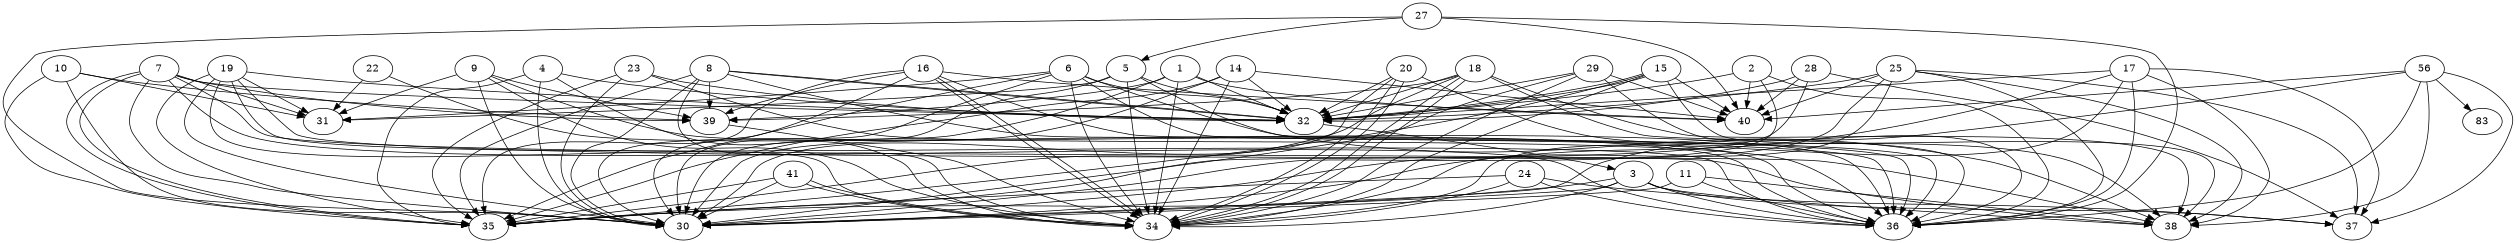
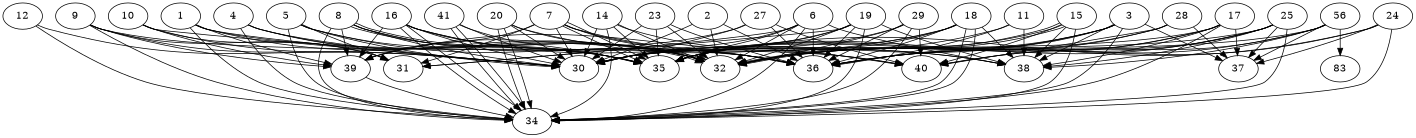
  digraph {
    node [alpha=0.04]
    1 [alpha=0.18 expect_size=50749440]
    30 [alpha=0.02 expect_size=44932096]
    32 [alpha=0.07 expect_size=11250688]
    34 [alpha=0.08 expect_size=40717312]
    39 [alpha=0.19 expect_size=12701696]
    40 [expect_size=48406528]
    2 [alpha=0.19 expect_size=31482880]
    36 [alpha=0.07 expect_size=5279744]
    3 [alpha=0.02 expect_size=46874624]
    35 [alpha=0.19 expect_size=43110400]
    37 [alpha=0.08 expect_size=7716864]
    38 [alpha=0.10 expect_size=31172608]
    4 [alpha=0.16 expect_size=18714624]
    5 [alpha=0.10 expect_size=15939584]
    31 [alpha=0.00 expect_size=23445504]
    6 [alpha=0.16 expect_size=38549504]
    7 [alpha=0.10 expect_size=33177600]
    8 [expect_size=36669440]
    9 [alpha=0.10 expect_size=6972416]
    10 [alpha=0.08 expect_size=14948352]
    11 [expect_size=31003648]
+   12 [alpha=0.16 expect_size=26609664]
    14 [expect_size=29313024]
    15 [alpha=0.01 expect_size=19537920]
    16 [alpha=0.16 expect_size=43828224]
    17 [alpha=0.09 expect_size=34881536]
    18 [expect_size=10919936]
    19 [alpha=0.06 expect_size=19378176]
    20 [alpha=0.11 expect_size=42065920]
    n30 [alpha=0.15 expect_size=13626368 label=41]
-   22 [alpha=0.10 expect_size=24228864]
    23 [alpha=0.03 expect_size=14012416]
    24 [alpha=0.01 expect_size=44999680]
    25 [expect_size=7017472]
    n35 [alpha=0.01 expect_size=9278464 label=56]
    n36 [alpha=0.02 expect_size=34587648 label=83]
    27 [alpha=0.10 expect_size=47765504]
    28 [alpha=0.12 expect_size=21528576]
    29 [alpha=0.15 expect_size=30202880]
    1 -> 30
    1 -> 32
    1 -> 34
    1 -> 39
    1 -> 40
    39 -> 34
    2 -> 30
    2 -> 32
-   2 -> 40
    2 -> 36
    3 -> 30
-   32 -> 3
+   3 -> 32
    3 -> 34
    3 -> 36
    3 -> 35
    3 -> 37
    3 -> 38
    4 -> 30
    4 -> 32
    4 -> 34
    4 -> 35
    5 -> 30
    5 -> 32
    5 -> 34
    5 -> 36
    5 -> 31
    6 -> 30
    6 -> 32
    6 -> 34
    6 -> 36
    6 -> 35
    6 -> 38
    6 -> 31
    7 -> 30
    7 -> 32
    7 -> 39
    7 -> 36
    7 -> 35
    7 -> 35
    7 -> 38
    7 -> 31
    8 -> 30
    8 -> 32
    8 -> 32
    8 -> 34
    8 -> 39
    8 -> 36
    8 -> 35
    9 -> 30
    9 -> 34
    9 -> 39
    9 -> 36
    9 -> 31
    10 -> 30
    10 -> 39
    10 -> 35
    10 -> 31
    11 -> 30
    11 -> 36
    11 -> 38
+   12 -> 30
+   12 -> 34
    14 -> 30
    14 -> 32
    14 -> 34
    14 -> 40
    14 -> 35
    15 -> 32
    15 -> 32
    15 -> 34
    15 -> 40
    15 -> 35
    15 -> 38
    16 -> 30
    16 -> 34
    16 -> 34
    16 -> 39
    16 -> 40
    16 -> 36
    16 -> 35
    17 -> 30
    17 -> 32
    17 -> 34
    17 -> 36
    17 -> 37
    17 -> 38
    18 -> 32
    18 -> 34
    18 -> 34
    18 -> 39
    18 -> 36
    18 -> 35
    18 -> 38
    19 -> 30
    19 -> 32
    19 -> 34
    19 -> 36
    19 -> 35
    19 -> 38
    19 -> 31
    20 -> 30
    20 -> 32
    20 -> 34
    20 -> 34
    20 -> 38
    n30 -> 30
    n30 -> 34
    n30 -> 34
    n30 -> 35
-   22 -> 36
-   22 -> 31
    23 -> 30
    23 -> 32
    23 -> 36
    23 -> 35
    24 -> 34
    24 -> 36
    24 -> 35
    24 -> 37
    25 -> 30
    25 -> 32
    25 -> 34
    25 -> 40
    25 -> 36
    25 -> 37
    25 -> 38
    n35 -> 30
    n35 -> 40
    n35 -> 36
    n35 -> 37
    n35 -> 38
    n35 -> n36
    27 -> 30
-   27 -> 5
+   27 -> 39
    27 -> 40
    27 -> 36
    28 -> 32
    28 -> 40
    28 -> 35
    28 -> 37
    29 -> 30
    29 -> 32
    29 -> 34
    29 -> 40
    29 -> 36
  }
